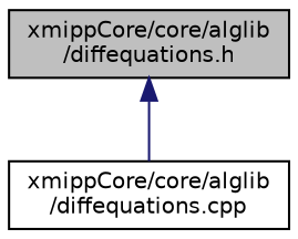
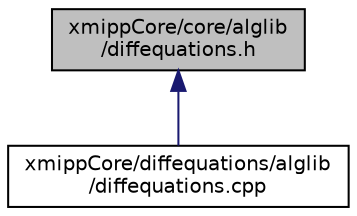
  digraph {
    node [color=black fontname=Helvetica fontsize=10 shape=record style=filled]
    n1 [fillcolor=grey75 fontcolor=black height=0.2 label="xmippCore/core/alglib\l/diffequations.h" width=0.4]
-   n2 [fillcolor=white height=0.2 label="xmippCore/core/alglib\l/diffequations.cpp" width=0.4]
+   n2 [fillcolor=white height=0.2 label="xmippCore/diffequations/alglib\l/diffequations.cpp" width=0.4]
    n1 -> n2 [color=midnightblue dir=back fontname=Helvetica fontsize=10 labelfontname=Helvetica labelfontsize=10 style=solid]
  }
